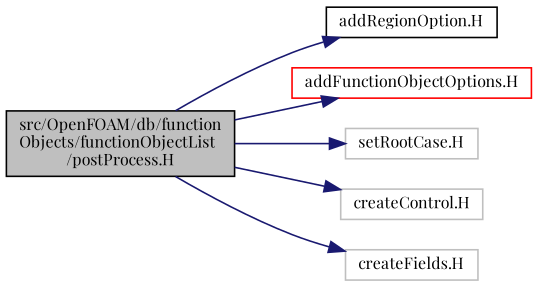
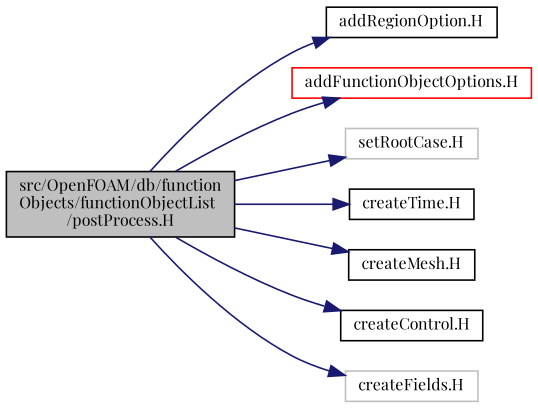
  digraph {
    fontname="Playfair Display"
    rankdir=LR
    node [color=black fontname="Playfair Display" fontsize=10 shape=record]
    edge [color=midnightblue fontname="Playfair Display" fontsize=10 labelfontname=Helvetica labelfontsize=10 style=solid]
    n1 [fillcolor=grey75 fontcolor=black height=0.2 label="src/OpenFOAM/db/function\lObjects/functionObjectList\l/postProcess.H" style=filled width=0.4]
    n2 [height=0.2 label="addRegionOption.H" width=0.4]
    n3 [color=red height=0.2 label="addFunctionObjectOptions.H" width=0.4]
    n4 [color=grey75 height=0.2 label="setRootCase.H" width=0.4]
-   n7 [color=grey75 height=0.2 label="createControl.H" width=0.4]
+   n5 [height=0.2 label="createTime.H" width=0.4]
+   n6 [height=0.2 label="createMesh.H" width=0.4]
+   n7 [height=0.2 label="createControl.H" width=0.4]
    n8 [color=grey75 height=0.2 label="createFields.H" width=0.4]
    n1 -> n2
    n1 -> n3
    n1 -> n4
+   n1 -> n5
+   n1 -> n6
    n1 -> n7
    n1 -> n8
  }
